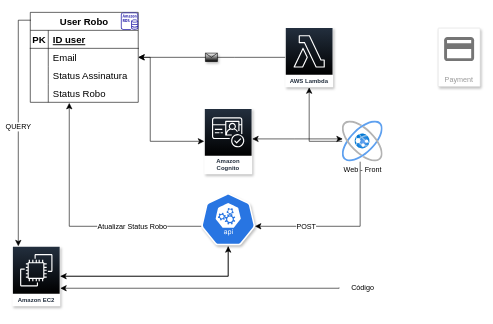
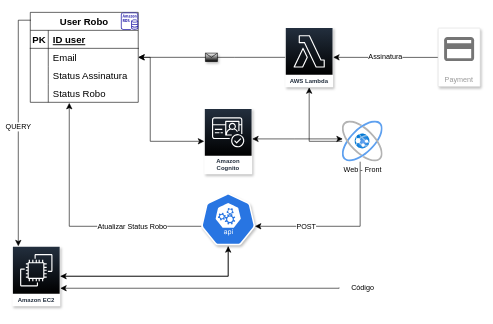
  <mxCell id="0" />
  <mxCell id="1" parent="0" />
  <mxCell id="2" value="User Robo" style="shape=table;startSize=30;container=1;collapsible=1;childLayout=tableLayout;fixedRows=1;rowLines=0;fontStyle=1;align=center;resizeLast=1;labelBackgroundColor=none;fontSize=16;fontColor=default;shadow=0;" parent="1" vertex="1"><mxGeometry x="50" y="20" width="180" height="150" as="geometry" /></mxCell>
  <mxCell id="3" value="" style="shape=tableRow;horizontal=0;startSize=0;swimlaneHead=0;swimlaneBody=0;fillColor=none;collapsible=0;dropTarget=0;points=[[0,0.5],[1,0.5]];portConstraint=eastwest;top=0;left=0;right=0;bottom=1;labelBackgroundColor=none;fontSize=16;fontColor=default;" parent="2" vertex="1"><mxGeometry y="30" width="180" height="30" as="geometry" /></mxCell>
  <mxCell id="4" value="PK" style="shape=partialRectangle;connectable=0;fillColor=none;top=0;left=0;bottom=0;right=0;fontStyle=1;overflow=hidden;labelBackgroundColor=none;fontSize=16;fontColor=default;" parent="3" vertex="1"><mxGeometry width="30" height="30" as="geometry"><mxRectangle width="30" height="30" as="alternateBounds" /></mxGeometry></mxCell>
  <mxCell id="5" value="ID user" style="shape=partialRectangle;connectable=0;fillColor=none;top=0;left=0;bottom=0;right=0;align=left;spacingLeft=6;fontStyle=5;overflow=hidden;labelBackgroundColor=none;fontSize=16;fontColor=default;" parent="3" vertex="1"><mxGeometry x="30" width="150" height="30" as="geometry"><mxRectangle width="150" height="30" as="alternateBounds" /></mxGeometry></mxCell>
  <mxCell id="6" value="" style="shape=tableRow;horizontal=0;startSize=0;swimlaneHead=0;swimlaneBody=0;fillColor=none;collapsible=0;dropTarget=0;points=[[0,0.5],[1,0.5]];portConstraint=eastwest;top=0;left=0;right=0;bottom=0;labelBackgroundColor=none;fontSize=16;fontColor=default;" parent="2" vertex="1"><mxGeometry y="60" width="180" height="30" as="geometry" /></mxCell>
  <mxCell id="7" value="" style="shape=partialRectangle;connectable=0;fillColor=none;top=0;left=0;bottom=0;right=0;editable=1;overflow=hidden;labelBackgroundColor=none;fontSize=16;fontColor=default;" parent="6" vertex="1"><mxGeometry width="30" height="30" as="geometry"><mxRectangle width="30" height="30" as="alternateBounds" /></mxGeometry></mxCell>
  <mxCell id="8" value="Email" style="shape=partialRectangle;connectable=0;fillColor=none;top=0;left=0;bottom=0;right=0;align=left;spacingLeft=6;overflow=hidden;labelBackgroundColor=none;fontSize=16;fontColor=default;" parent="6" vertex="1"><mxGeometry x="30" width="150" height="30" as="geometry"><mxRectangle width="150" height="30" as="alternateBounds" /></mxGeometry></mxCell>
  <mxCell id="9" value="" style="shape=tableRow;horizontal=0;startSize=0;swimlaneHead=0;swimlaneBody=0;fillColor=none;collapsible=0;dropTarget=0;points=[[0,0.5],[1,0.5]];portConstraint=eastwest;top=0;left=0;right=0;bottom=0;labelBackgroundColor=none;fontSize=16;fontColor=default;" parent="2" vertex="1"><mxGeometry y="90" width="180" height="30" as="geometry" /></mxCell>
  <mxCell id="10" value="" style="shape=partialRectangle;connectable=0;fillColor=none;top=0;left=0;bottom=0;right=0;editable=1;overflow=hidden;labelBackgroundColor=none;fontSize=16;fontColor=default;" parent="9" vertex="1"><mxGeometry width="30" height="30" as="geometry"><mxRectangle width="30" height="30" as="alternateBounds" /></mxGeometry></mxCell>
  <mxCell id="11" value="Status Assinatura" style="shape=partialRectangle;connectable=0;fillColor=none;top=0;left=0;bottom=0;right=0;align=left;spacingLeft=6;overflow=hidden;labelBackgroundColor=none;fontSize=16;fontColor=default;" parent="9" vertex="1"><mxGeometry x="30" width="150" height="30" as="geometry"><mxRectangle width="150" height="30" as="alternateBounds" /></mxGeometry></mxCell>
  <mxCell id="12" value="" style="shape=tableRow;horizontal=0;startSize=0;swimlaneHead=0;swimlaneBody=0;fillColor=none;collapsible=0;dropTarget=0;points=[[0,0.5],[1,0.5]];portConstraint=eastwest;top=0;left=0;right=0;bottom=0;labelBackgroundColor=none;fontSize=16;fontColor=default;" parent="2" vertex="1"><mxGeometry y="120" width="180" height="30" as="geometry" /></mxCell>
  <mxCell id="13" value="" style="shape=partialRectangle;connectable=0;fillColor=none;top=0;left=0;bottom=0;right=0;editable=1;overflow=hidden;labelBackgroundColor=none;fontSize=16;fontColor=default;" parent="12" vertex="1"><mxGeometry width="30" height="30" as="geometry"><mxRectangle width="30" height="30" as="alternateBounds" /></mxGeometry></mxCell>
  <mxCell id="14" value="Status Robo" style="shape=partialRectangle;connectable=0;fillColor=none;top=0;left=0;bottom=0;right=0;align=left;spacingLeft=6;overflow=hidden;labelBackgroundColor=none;fontSize=16;fontColor=default;" parent="12" vertex="1"><mxGeometry x="30" width="150" height="30" as="geometry"><mxRectangle width="150" height="30" as="alternateBounds" /></mxGeometry></mxCell>
  <mxCell id="15" value="" style="outlineConnect=0;fontColor=default;gradientColor=none;fillColor=#2E27AD;strokeColor=none;dashed=0;verticalLabelPosition=bottom;verticalAlign=top;align=center;html=1;fontSize=12;fontStyle=0;aspect=fixed;pointerEvents=1;shape=mxgraph.aws4.rds_instance;labelBackgroundColor=none;" parent="1" vertex="1"><mxGeometry x="201" y="20" width="29" height="29" as="geometry" /></mxCell>
  <mxCell id="16" value="Amazon Cognito" style="sketch=0;outlineConnect=0;fontColor=#232F3E;gradientColor=default;strokeColor=#ffffff;fillColor=#232F3E;dashed=0;verticalLabelPosition=middle;verticalAlign=bottom;align=center;html=1;whiteSpace=wrap;fontSize=10;fontStyle=1;spacing=3;shape=mxgraph.aws4.productIcon;prIcon=mxgraph.aws4.cognito;labelBackgroundColor=none;shadow=1;" vertex="1" parent="1"><mxGeometry x="340" y="180" width="80" height="110" as="geometry" /></mxCell>
  <mxCell id="17" value="Atualizar Status Robo" style="edgeStyle=orthogonalEdgeStyle;rounded=0;orthogonalLoop=1;jettySize=auto;html=1;exitX=0.005;exitY=0.63;exitDx=0;exitDy=0;exitPerimeter=0;entryX=0.361;entryY=1.033;entryDx=0;entryDy=0;entryPerimeter=0;fontSize=12;fontColor=default;startSize=8;endSize=8;" edge="1" parent="1" source="19" target="12"><mxGeometry x="-0.458" relative="1" as="geometry"><mxPoint as="offset" /></mxGeometry></mxCell>
  <mxCell id="18" style="edgeStyle=orthogonalEdgeStyle;rounded=0;orthogonalLoop=1;jettySize=auto;html=1;exitX=0.5;exitY=1;exitDx=0;exitDy=0;exitPerimeter=0;fontSize=12;fontColor=default;startSize=8;endSize=8;" edge="1" parent="1" source="19" target="32"><mxGeometry relative="1" as="geometry" /></mxCell>
  <mxCell id="19" value="" style="html=1;dashed=0;whitespace=wrap;fillColor=#2875E2;strokeColor=none;points=[[0.005,0.63,0],[0.1,0.2,0],[0.9,0.2,0],[0.5,0,0],[0.995,0.63,0],[0.72,0.99,0],[0.5,1,0],[0.28,0.99,0]];verticalLabelPosition=bottom;align=center;verticalAlign=top;shape=mxgraph.kubernetes.icon;prIcon=api;shadow=1;labelBackgroundColor=none;fontSize=16;fontColor=default;gradientColor=none;" vertex="1" parent="1"><mxGeometry x="335" y="320" width="90" height="90" as="geometry" /></mxCell>
  <mxCell id="20" value="" style="edgeStyle=orthogonalEdgeStyle;rounded=0;orthogonalLoop=1;jettySize=auto;html=1;fontSize=12;fontColor=default;startSize=8;endSize=8;" edge="1" parent="1" source="22" target="26"><mxGeometry relative="1" as="geometry" /></mxCell>
  <mxCell id="21" value="POST" style="edgeStyle=orthogonalEdgeStyle;rounded=0;orthogonalLoop=1;jettySize=auto;html=1;entryX=0.995;entryY=0.63;entryDx=0;entryDy=0;entryPerimeter=0;fontSize=12;fontColor=default;startSize=8;endSize=8;" edge="1" parent="1" source="22" target="19"><mxGeometry x="0.396" relative="1" as="geometry"><Array as="points"><mxPoint x="600" y="377" /></Array><mxPoint as="offset" /></mxGeometry></mxCell>
  <mxCell id="22" value="Web - Front" style="aspect=fixed;html=1;points=[];align=center;image;fontSize=12;image=img/lib/azure2/general/Website_Power.svg;shadow=0;labelBackgroundColor=none;fontColor=default;gradientColor=default;" vertex="1" parent="1"><mxGeometry x="570" y="201" width="68" height="68" as="geometry" /></mxCell>
+ <mxCell id="23" value="Assinatura" style="edgeStyle=orthogonalEdgeStyle;rounded=0;orthogonalLoop=1;jettySize=auto;html=1;fontSize=12;fontColor=default;startSize=8;endSize=8;" edge="1" parent="1" source="24" target="26"><mxGeometry relative="1" as="geometry" /></mxCell>
  <mxCell id="24" value="Payment" style="strokeColor=#dddddd;shadow=1;strokeWidth=1;rounded=1;absoluteArcSize=1;arcSize=2;labelPosition=center;verticalLabelPosition=middle;align=center;verticalAlign=bottom;spacingLeft=0;fontColor=#999999;fontSize=12;whiteSpace=wrap;spacingBottom=2;labelBackgroundColor=none;gradientColor=none;glass=0;fillColor=default;fillStyle=auto;" vertex="1" parent="1"><mxGeometry x="730" y="46.25" width="70" height="97.5" as="geometry" /></mxCell>
  <mxCell id="25" value="" style="sketch=0;dashed=0;connectable=0;html=1;fillColor=#757575;strokeColor=none;shape=mxgraph.gcp2.payment;part=1;shadow=0;labelBackgroundColor=none;fontSize=16;fontColor=default;" vertex="1" parent="24"><mxGeometry x="0.5" width="50" height="40" relative="1" as="geometry"><mxPoint x="-25" y="15" as="offset" /></mxGeometry></mxCell>
  <mxCell id="26" value="AWS Lambda" style="sketch=0;outlineConnect=0;fontColor=#232F3E;gradientColor=default;strokeColor=#ffffff;fillColor=#232F3E;dashed=0;verticalLabelPosition=middle;verticalAlign=bottom;align=center;html=1;whiteSpace=wrap;fontSize=10;fontStyle=1;spacing=3;shape=mxgraph.aws4.productIcon;prIcon=mxgraph.aws4.lambda;shadow=1;glass=0;labelBackgroundColor=none;fillStyle=auto;" vertex="1" parent="1"><mxGeometry x="475" y="45" width="80" height="100" as="geometry" /></mxCell>
  <mxCell id="27" value="" style="endArrow=classic;html=1;rounded=0;fontSize=12;fontColor=default;startSize=8;endSize=8;entryX=1;entryY=0.5;entryDx=0;entryDy=0;edgeStyle=orthogonalEdgeStyle;" edge="1" parent="1" source="26" target="6"><mxGeometry x="0.02" y="15" relative="1" as="geometry"><mxPoint x="450" y="100" as="sourcePoint" /><mxPoint x="490" y="320" as="targetPoint" /><Array as="points"><mxPoint x="390" y="95" /><mxPoint x="390" y="95" /></Array><mxPoint as="offset" /></mxGeometry></mxCell>
  <mxCell id="28" value="" style="shape=message;html=1;outlineConnect=0;shadow=1;glass=0;labelBackgroundColor=none;sketch=0;fillStyle=auto;strokeColor=default;fontSize=16;fontColor=default;fillColor=default;gradientColor=default;" vertex="1" parent="27"><mxGeometry width="20" height="14" relative="1" as="geometry"><mxPoint x="-10" y="-7" as="offset" /></mxGeometry></mxCell>
  <mxCell id="29" value="" style="endArrow=classic;startArrow=classic;html=1;rounded=0;fontSize=12;fontColor=default;startSize=8;endSize=8;edgeStyle=orthogonalEdgeStyle;exitX=1;exitY=0.5;exitDx=0;exitDy=0;" edge="1" parent="1" source="6" target="16"><mxGeometry width="50" height="50" relative="1" as="geometry"><mxPoint x="50" y="319" as="sourcePoint" /><mxPoint x="100" y="269" as="targetPoint" /><Array as="points"><mxPoint x="250" y="95" /><mxPoint x="250" y="235" /></Array></mxGeometry></mxCell>
  <mxCell id="30" value="" style="endArrow=classic;startArrow=classic;html=1;rounded=0;fontSize=12;fontColor=default;startSize=8;endSize=8;entryX=0.015;entryY=0.441;entryDx=0;entryDy=0;entryPerimeter=0;edgeStyle=orthogonalEdgeStyle;" edge="1" parent="1" source="16" target="22"><mxGeometry width="50" height="50" relative="1" as="geometry"><mxPoint x="420" y="340" as="sourcePoint" /><mxPoint x="470" y="290" as="targetPoint" /><Array as="points"><mxPoint x="490" y="231" /><mxPoint x="490" y="231" /></Array></mxGeometry></mxCell>
  <mxCell id="31" style="edgeStyle=orthogonalEdgeStyle;rounded=0;orthogonalLoop=1;jettySize=auto;html=1;entryX=0.5;entryY=1;entryDx=0;entryDy=0;entryPerimeter=0;fontSize=12;fontColor=default;startSize=8;endSize=8;" edge="1" parent="1" source="32" target="19"><mxGeometry relative="1" as="geometry" /></mxCell>
  <mxCell id="32" value="Amazon EC2" style="sketch=0;outlineConnect=0;fontColor=#232F3E;gradientColor=default;strokeColor=#ffffff;fillColor=#232F3E;dashed=0;verticalLabelPosition=middle;verticalAlign=bottom;align=center;html=1;whiteSpace=wrap;fontSize=10;fontStyle=1;spacing=3;shape=mxgraph.aws4.productIcon;prIcon=mxgraph.aws4.ec2;shadow=1;glass=0;labelBackgroundColor=none;fillStyle=auto;" vertex="1" parent="1"><mxGeometry x="20" y="410" width="80" height="100" as="geometry" /></mxCell>
  <mxCell id="33" value="QUERY" style="endArrow=classic;html=1;rounded=0;fontSize=12;fontColor=default;startSize=8;endSize=8;edgeStyle=orthogonalEdgeStyle;exitX=0.006;exitY=0.087;exitDx=0;exitDy=0;exitPerimeter=0;" edge="1" parent="1" source="2" target="32"><mxGeometry width="50" height="50" relative="1" as="geometry"><mxPoint x="60" y="170" as="sourcePoint" /><mxPoint x="470" y="290" as="targetPoint" /><Array as="points"><mxPoint x="30" y="33" /></Array></mxGeometry></mxCell>
  <mxCell id="34" style="edgeStyle=orthogonalEdgeStyle;rounded=0;orthogonalLoop=1;jettySize=auto;html=1;exitX=0;exitY=0.5;exitDx=0;exitDy=0;fontSize=12;fontColor=default;startSize=8;endSize=8;" edge="1" parent="1" source="35" target="32"><mxGeometry relative="1" as="geometry"><Array as="points"><mxPoint x="565" y="480" /></Array></mxGeometry></mxCell>
  <mxCell id="35" value="Código" style="shape=image;html=1;verticalAlign=middle;verticalLabelPosition=middle;labelBackgroundColor=#ffffff;imageAspect=0;aspect=fixed;image=https://cdn1.iconfinder.com/data/icons/bootstrap-vol-3/16/filetype-py-128.png;shadow=1;glass=0;sketch=0;fillStyle=auto;strokeColor=default;fontSize=12;fontColor=default;fillColor=default;gradientColor=default;labelPosition=center;align=center;" vertex="1" parent="1"><mxGeometry x="565" y="440" width="78" height="78" as="geometry" /></mxCell>
